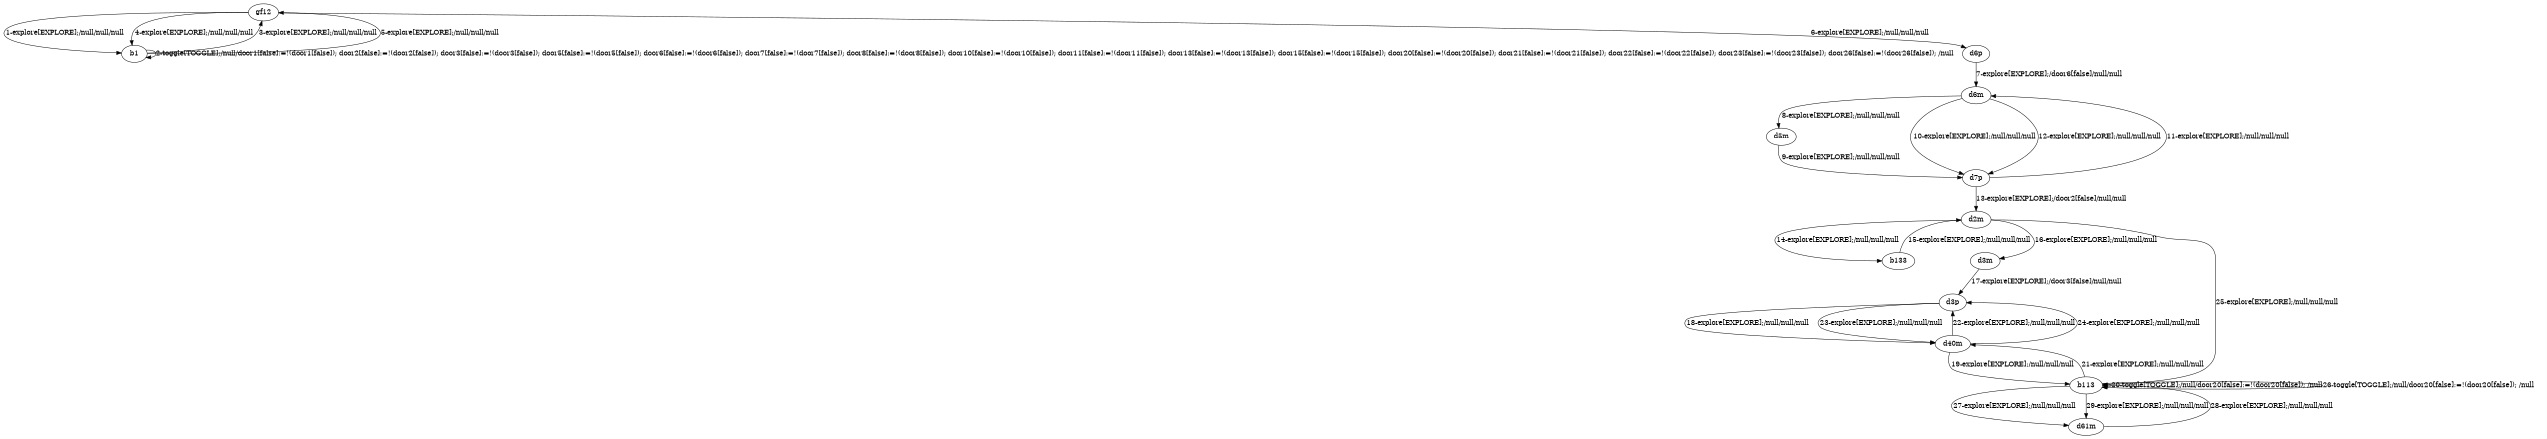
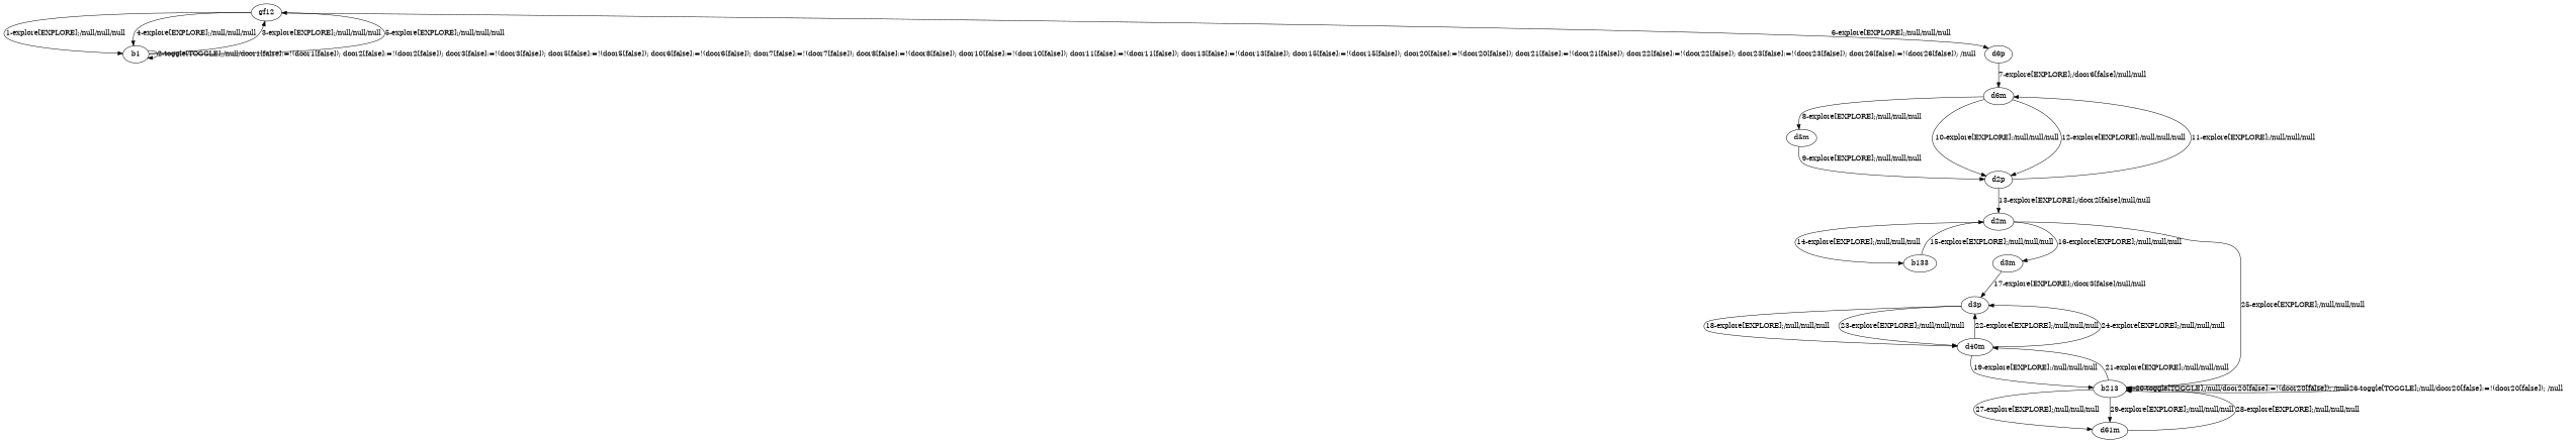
  digraph {
    gf12
    b1
    d6p
    d6m
    d5m
-   d2p [label=d7p]
+   d2p
    d2m
    b133
    d3m
-   b113
+   b113 [label=b213]
    d3p
    n12 [label=d40m]
    n13 [label=d61m]
    gf12 -> b1 [label="1-explore[EXPLORE];/null/null/null"]
    gf12 -> b1 [label="4-explore[EXPLORE];/null/null/null"]
    gf12 -> d6p [label="6-explore[EXPLORE];/null/null/null"]
    b1 -> gf12 [label="3-explore[EXPLORE];/null/null/null"]
    b1 -> gf12 [label="5-explore[EXPLORE];/null/null/null"]
    b1 -> b1 [label="2-toggle[TOGGLE];/null/door1[false]:=!(door1[false]); door2[false]:=!(door2[false]); door3[false]:=!(door3[false]); door5[false]:=!(door5[false]); door6[false]:=!(door6[false]); door7[false]:=!(door7[false]); door8[false]:=!(door8[false]); door10[false]:=!(door10[false]); door11[false]:=!(door11[false]); door13[false]:=!(door13[false]); door15[false]:=!(door15[false]); door20[false]:=!(door20[false]); door21[false]:=!(door21[false]); door22[false]:=!(door22[false]); door23[false]:=!(door23[false]); door26[false]:=!(door26[false]); /null"]
    d6p -> d6m [label="7-explore[EXPLORE];/door6[false]/null/null"]
    d6m -> d5m [label="8-explore[EXPLORE];/null/null/null"]
    d6m -> d2p [label="10-explore[EXPLORE];/null/null/null"]
    d6m -> d2p [label="12-explore[EXPLORE];/null/null/null"]
    d5m -> d2p [label="9-explore[EXPLORE];/null/null/null"]
    d2p -> d6m [label="11-explore[EXPLORE];/null/null/null"]
    d2p -> d2m [label="13-explore[EXPLORE];/door2[false]/null/null"]
    d2m -> b133 [label="14-explore[EXPLORE];/null/null/null"]
    d2m -> d3m [label="16-explore[EXPLORE];/null/null/null"]
    d2m -> b113 [label="25-explore[EXPLORE];/null/null/null"]
    b133 -> d2m [label="15-explore[EXPLORE];/null/null/null"]
    d3m -> d3p [label="17-explore[EXPLORE];/door3[false]/null/null"]
    b113 -> b113 [label="20-toggle[TOGGLE];/null/door20[false]:=!(door20[false]); /null"]
    b113 -> b113 [label="26-toggle[TOGGLE];/null/door20[false]:=!(door20[false]); /null"]
    b113 -> n12 [label="21-explore[EXPLORE];/null/null/null"]
    b113 -> n13 [label="27-explore[EXPLORE];/null/null/null"]
    b113 -> n13 [label="29-explore[EXPLORE];/null/null/null"]
    d3p -> n12 [label="18-explore[EXPLORE];/null/null/null"]
    d3p -> n12 [label="23-explore[EXPLORE];/null/null/null"]
    n12 -> b113 [label="19-explore[EXPLORE];/null/null/null"]
    n12 -> d3p [label="22-explore[EXPLORE];/null/null/null"]
    n12 -> d3p [label="24-explore[EXPLORE];/null/null/null"]
    n13 -> b113 [label="28-explore[EXPLORE];/null/null/null"]
  }
